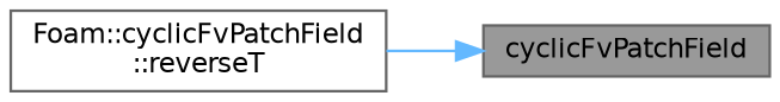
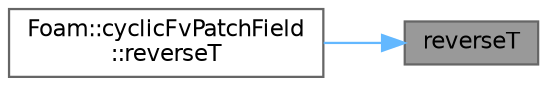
  digraph {
    rankdir=RL
    node [fontname=Helvetica fontsize=10 shape=box style=filled]
-   n1 [color=gray40 fillcolor=grey60 fontcolor=black height=0.2 label=cyclicFvPatchField width=0.4]
+   n1 [color=gray40 fillcolor=grey60 fontcolor=black height=0.2 label=reverseT width=0.4]
    n2 [color=grey40 fillcolor=white height=0.2 label="Foam::cyclicFvPatchField\l::reverseT" width=0.4]
    n1 -> n2 [color=steelblue1 dir=back fontname=Helvetica fontsize=10 labelfontname=Helvetica labelfontsize=10 style=solid]
  }
